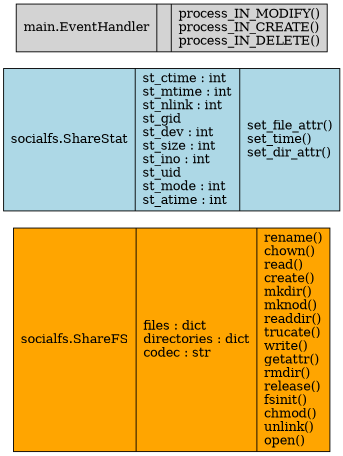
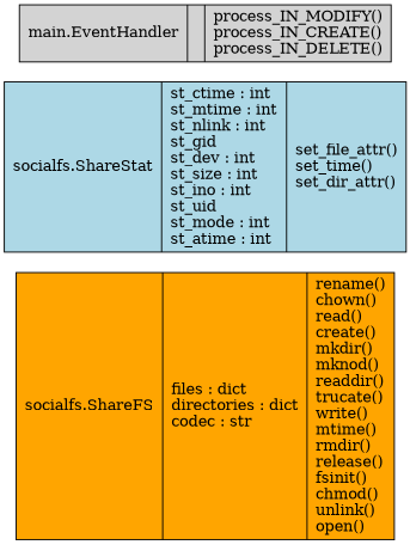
  digraph {
    rankdir=LR
    node [shape=record style=filled]
-   n1 [label="{socialfs.ShareFS|files : dict\ldirectories : dict\lcodec : str\l|rename()\lchown()\lread()\lcreate()\lmkdir()\lmknod()\lreaddir()\ltrucate()\lwrite()\lgetattr()\lrmdir()\lrelease()\lfsinit()\lchmod()\lunlink()\lopen()\l}" fillcolor=orange]
+   n1 [label="{socialfs.ShareFS|files : dict\ldirectories : dict\lcodec : str\l|rename()\lchown()\lread()\lcreate()\lmkdir()\lmknod()\lreaddir()\ltrucate()\lwrite()\lmtime()\lrmdir()\lrelease()\lfsinit()\lchmod()\lunlink()\lopen()\l}" fillcolor=orange]
    n2 [label="{socialfs.ShareStat|st_ctime : int\lst_mtime : int\lst_nlink : int\lst_gid\lst_dev : int\lst_size : int\lst_ino : int\lst_uid\lst_mode : int\lst_atime : int\l|set_file_attr()\lset_time()\lset_dir_attr()\l}" fillcolor=lightblue]
    n3 [label="{main.EventHandler|\l|process_IN_MODIFY()\lprocess_IN_CREATE()\lprocess_IN_DELETE()\l}" fillcolor=lightgrey]
  }
